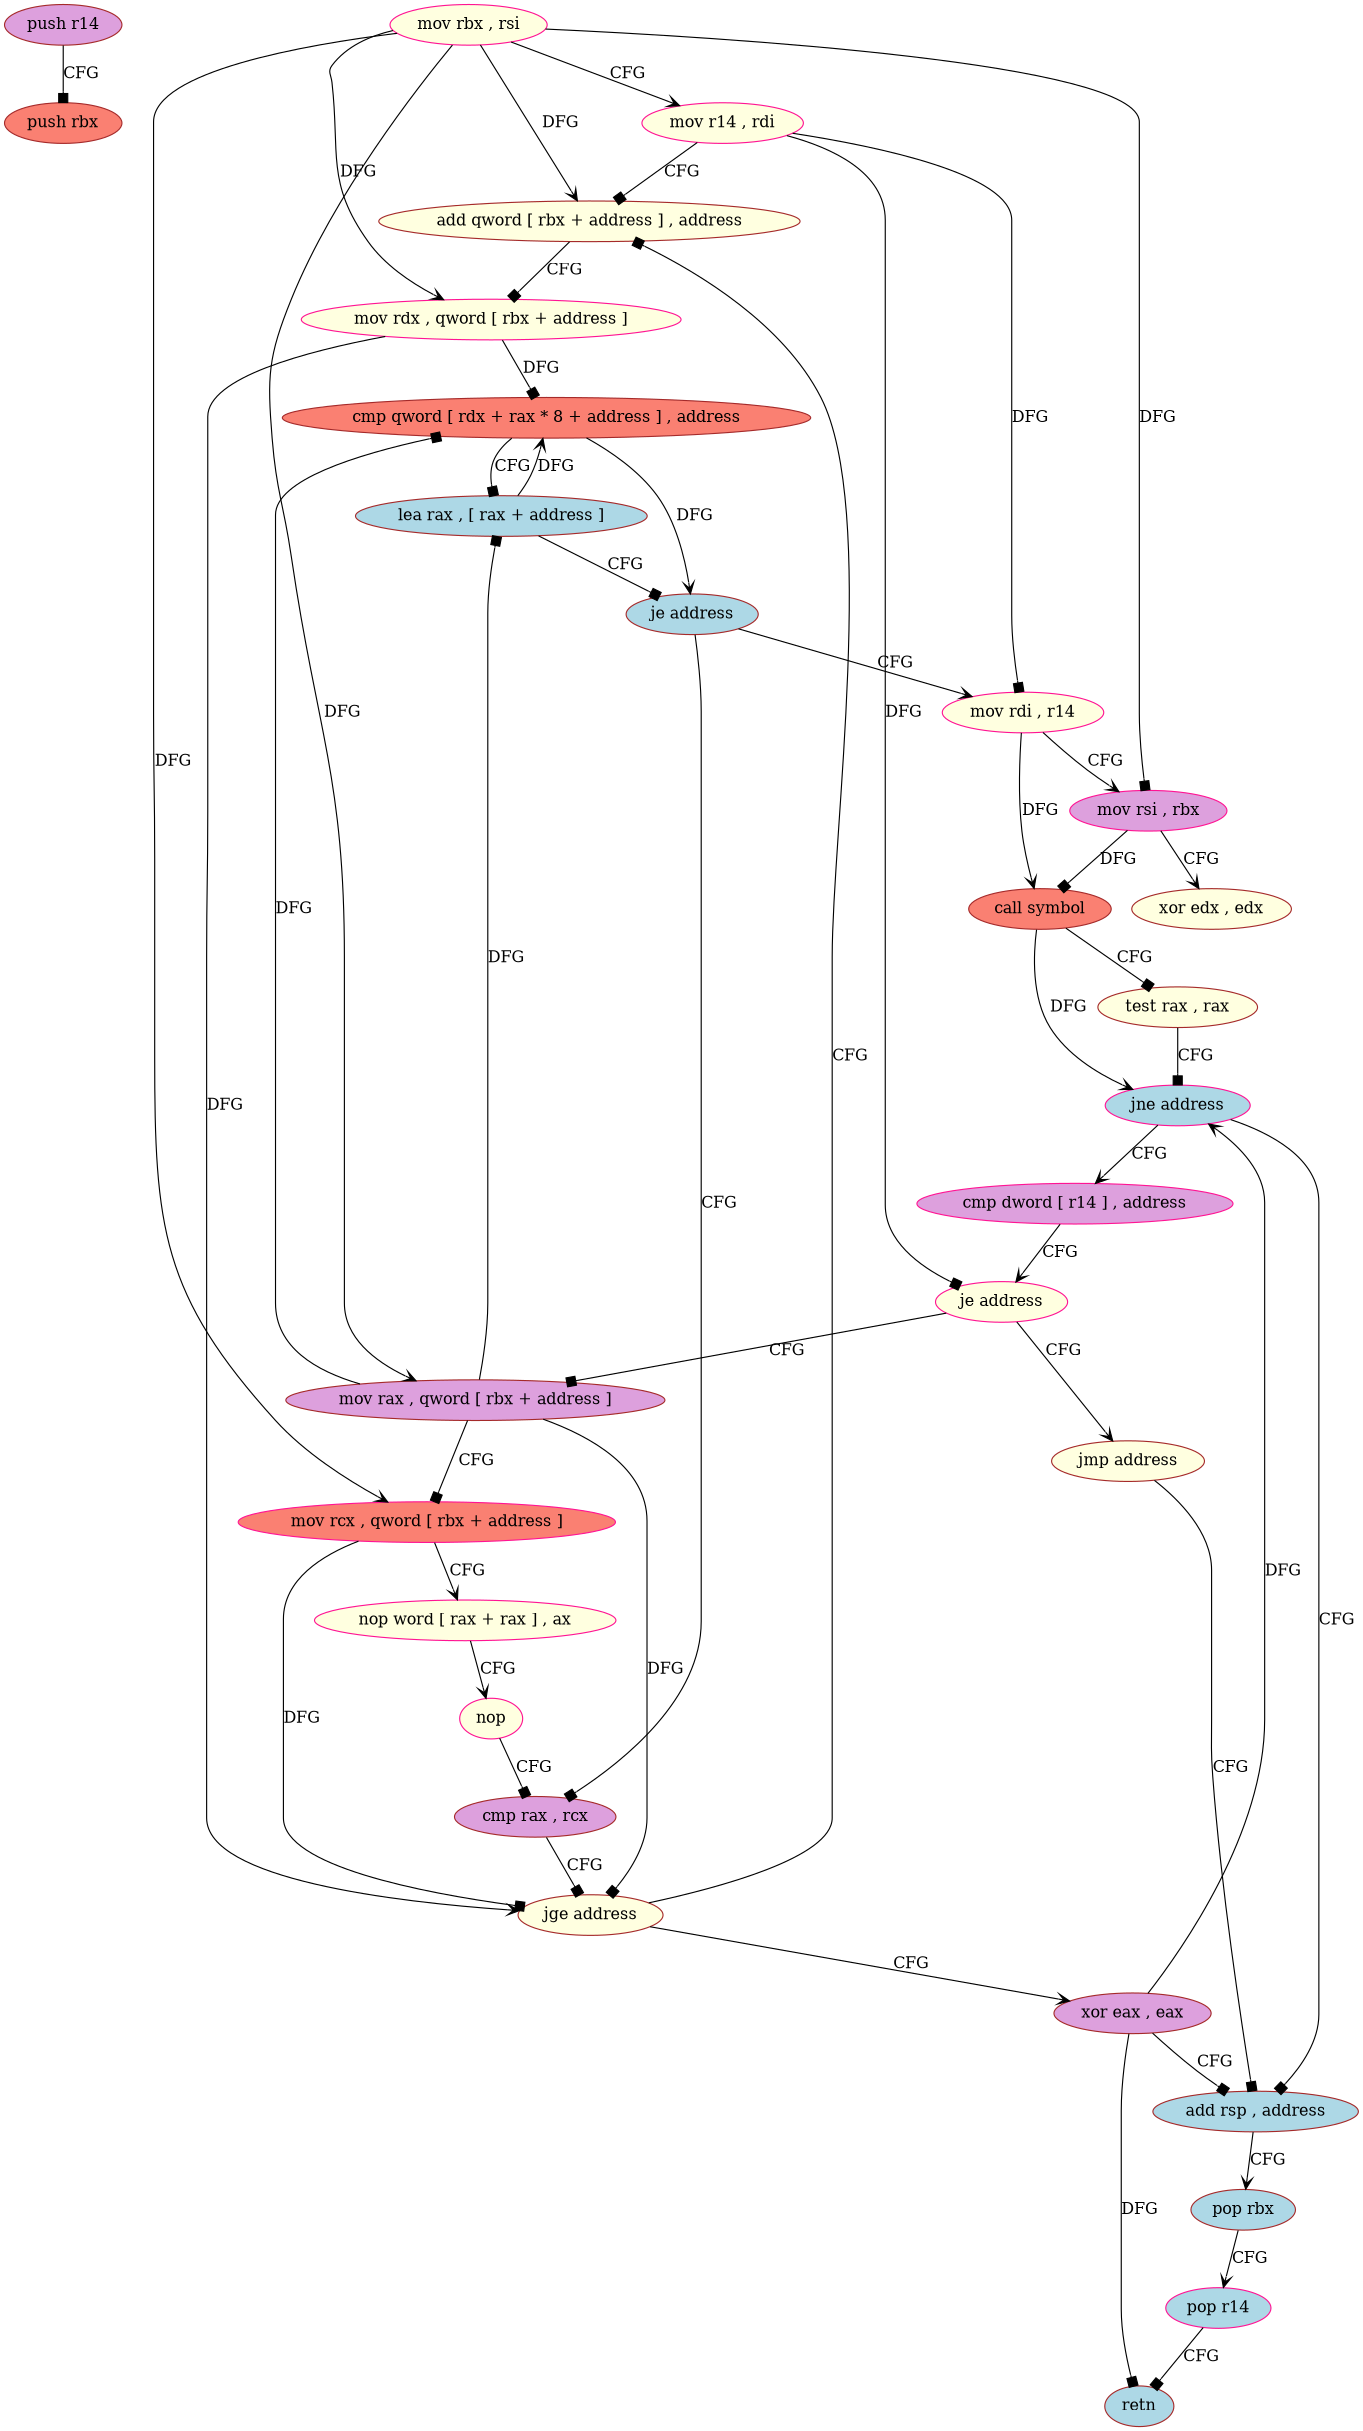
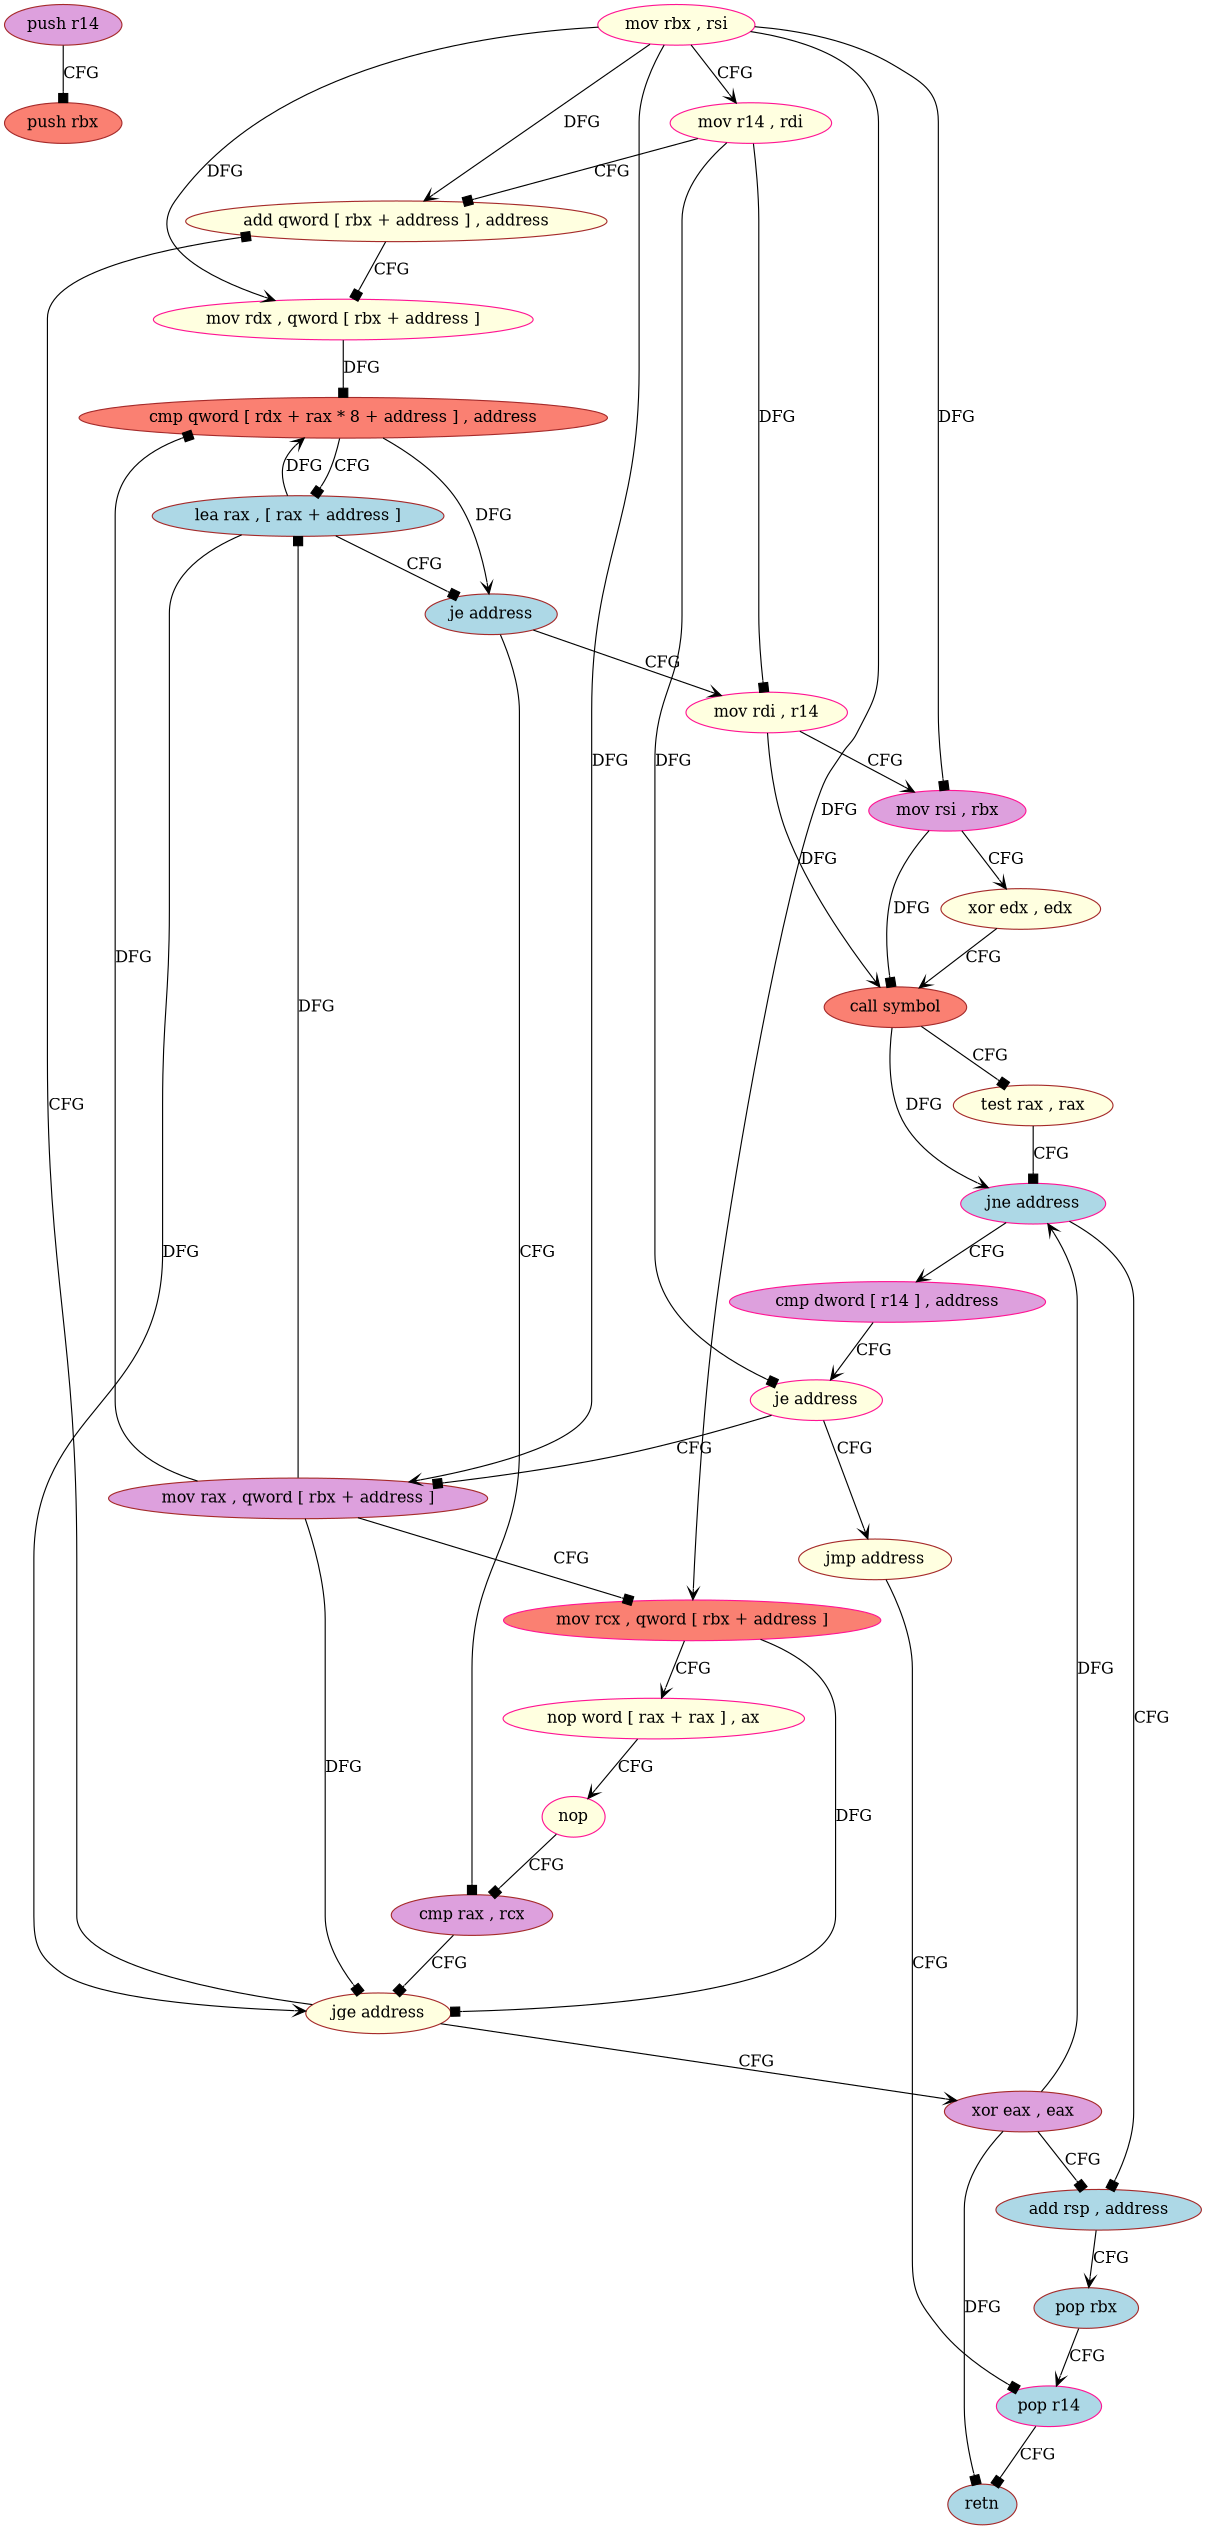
  digraph {
    node [color=brown fillcolor=lightyellow style=filled]
    edge [arrowhead=box]
    n1 [fillcolor=plum label="push r14"]
    n2 [fillcolor=salmon label="push rbx"]
    n3 [color=deeppink label="mov rbx , rsi"]
    n4 [color=deeppink label="mov r14 , rdi"]
    n5 [fillcolor=plum label="mov rax , qword [ rbx + address ]"]
    n6 [label="add qword [ rbx + address ] , address"]
    n7 [color=deeppink label="mov rdx , qword [ rbx + address ]"]
    n8 [color=deeppink fillcolor=plum label="mov rsi , rbx"]
    n9 [color=deeppink fillcolor=salmon label="mov rcx , qword [ rbx + address ]"]
    n10 [color=deeppink label="mov rdi , r14"]
    n11 [color=deeppink label="je address"]
    n12 [fillcolor=salmon label="cmp qword [ rdx + rax * 8 + address ] , address"]
    n13 [fillcolor=lightblue label="lea rax , [ rax + address ]"]
    n14 [label="jge address"]
    n15 [fillcolor=salmon label="call symbol"]
    n16 [label="xor edx , edx"]
    n17 [color=deeppink label="nop word [ rax + rax ] , ax"]
    n18 [label="jmp address"]
    n19 [fillcolor=lightblue label="je address"]
    n20 [fillcolor=plum label="xor eax , eax"]
    n21 [fillcolor=lightblue label="add rsp , address"]
    n22 [color=deeppink fillcolor=lightblue label="jne address"]
    n23 [fillcolor=lightblue label=retn]
    n24 [fillcolor=lightblue label="pop rbx"]
    n25 [color=deeppink fillcolor=plum label="cmp dword [ r14 ] , address"]
    n26 [color=deeppink fillcolor=lightblue label="pop r14"]
    n27 [fillcolor=plum label="cmp rax , rcx"]
    n28 [label="test rax , rax"]
    n29 [color=deeppink label=nop]
    n1 -> n2 [label=CFG]
    n3 -> n4 [arrowhead=vee label=CFG]
    n3 -> n5 [arrowhead=vee label=DFG]
    n3 -> n6 [arrowhead=vee label=DFG]
    n3 -> n7 [arrowhead=vee label=DFG]
    n3 -> n8 [label=DFG]
    n3 -> n9 [arrowhead=vee label=DFG]
    n4 -> n6 [label=CFG]
    n4 -> n10 [label=DFG]
    n4 -> n11 [label=DFG]
    n5 -> n9 [label=CFG]
    n5 -> n12 [label=DFG]
    n5 -> n13 [label=DFG]
    n5 -> n14 [label=DFG]
    n6 -> n7 [label=CFG]
    n7 -> n12 [label=DFG]
    n8 -> n15 [label=DFG]
    n8 -> n16 [arrowhead=vee label=CFG]
    n9 -> n14 [label=DFG]
    n9 -> n17 [arrowhead=vee label=CFG]
    n10 -> n8 [arrowhead=vee label=CFG]
    n10 -> n15 [arrowhead=vee label=DFG]
    n11 -> n5 [label=CFG]
    n11 -> n18 [arrowhead=vee label=CFG]
    n12 -> n13 [label=CFG]
    n12 -> n19 [arrowhead=vee label=DFG]
    n13 -> n12 [arrowhead=vee label=DFG]
-   n7 -> n14 [arrowhead=vee label=DFG]
+   n13 -> n14 [arrowhead=vee label=DFG]
    n13 -> n19 [label=CFG]
    n14 -> n6 [label=CFG]
    n14 -> n20 [arrowhead=vee label=CFG]
    n15 -> n22 [arrowhead=vee label=DFG]
    n15 -> n28 [label=CFG]
+   n16 -> n15 [arrowhead=vee label=CFG]
    n17 -> n29 [arrowhead=vee label=CFG]
-   n18 -> n21 [label=CFG]
+   n18 -> n26 [label=CFG]
    n19 -> n10 [arrowhead=vee label=CFG]
    n19 -> n27 [label=CFG]
    n20 -> n21 [label=CFG]
    n20 -> n22 [arrowhead=vee label=DFG]
    n20 -> n23 [label=DFG]
    n21 -> n24 [arrowhead=vee label=CFG]
    n22 -> n21 [label=CFG]
    n22 -> n25 [arrowhead=vee label=CFG]
    n24 -> n26 [arrowhead=vee label=CFG]
    n25 -> n11 [arrowhead=vee label=CFG]
    n26 -> n23 [label=CFG]
    n27 -> n14 [label=CFG]
    n28 -> n22 [label=CFG]
    n29 -> n27 [label=CFG]
  }
